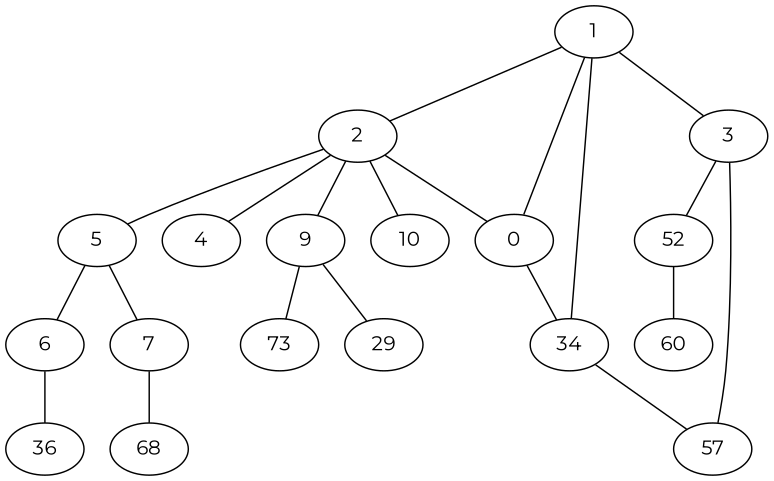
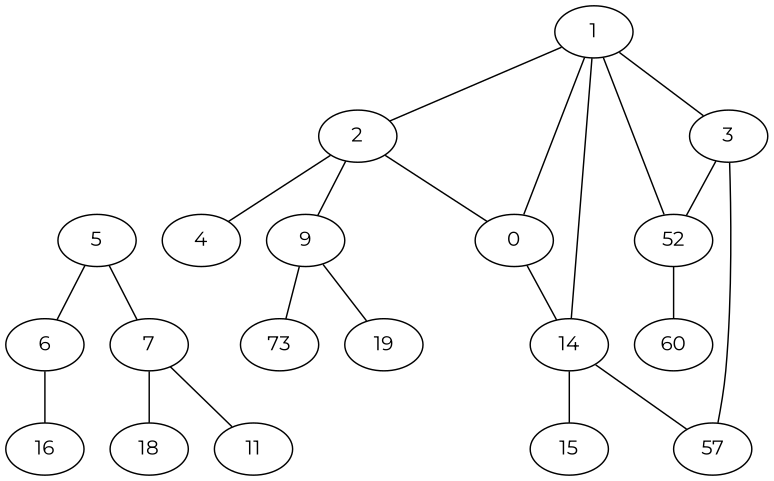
  graph {
    fontname=Montserrat
    node [fontname=Montserrat]
    edge [fontname=Montserrat]
    1
    2
    3
    n4 [label=0]
    n5 [label=52]
-   14 [label=34]
+   14
    4
    5
    9
-   10
    n11 [label=57]
    n12 [label=60]
+   15
    6
    7
    n16 [label=73]
-   19 [label=29]
-   16 [label=36]
-   18 [label=68]
+   19
+   16
+   11
+   18
    1 -- 2
    1 -- 3
    1 -- n4
+   1 -- n5
    1 -- 14
    2 -- n4
    2 -- 4
-   2 -- 5
    2 -- 9
-   2 -- 10
    3 -- n5
    3 -- n11
    n4 -- 14
    n5 -- n12
    14 -- n11
+   14 -- 15
    5 -- 6
    5 -- 7
    9 -- n16
    9 -- 19
    6 -- 16
+   7 -- 11
    7 -- 18
  }
